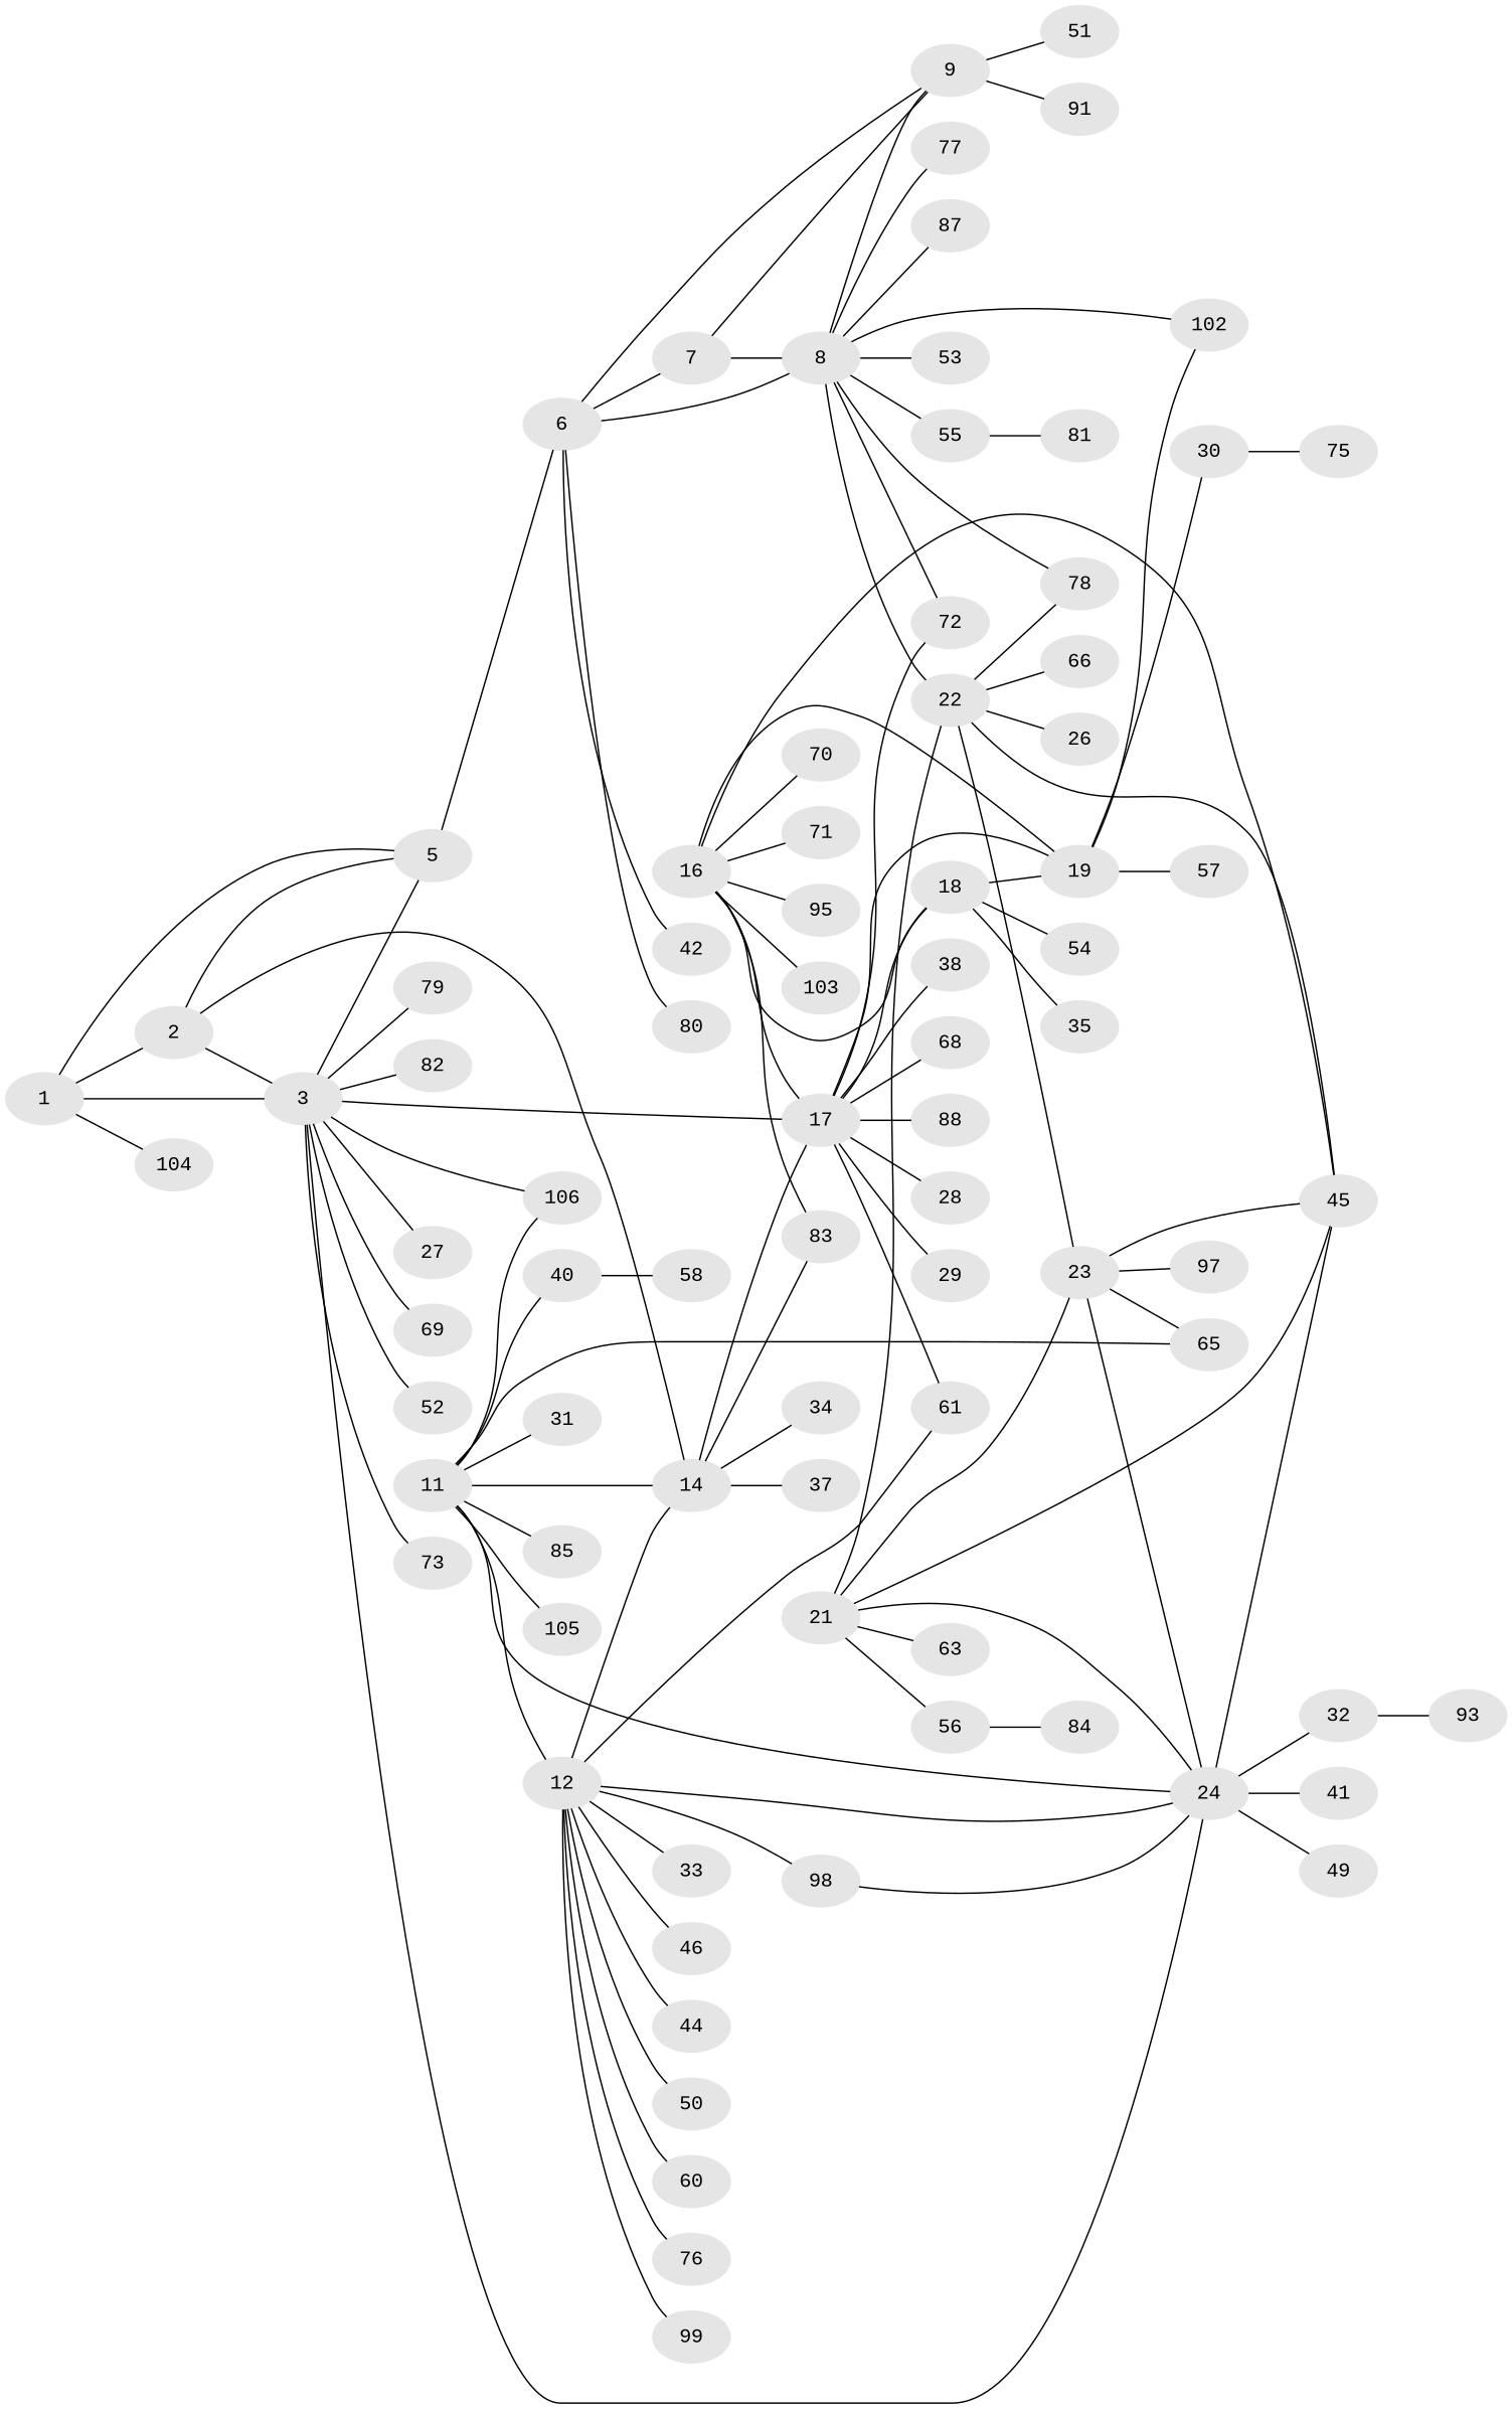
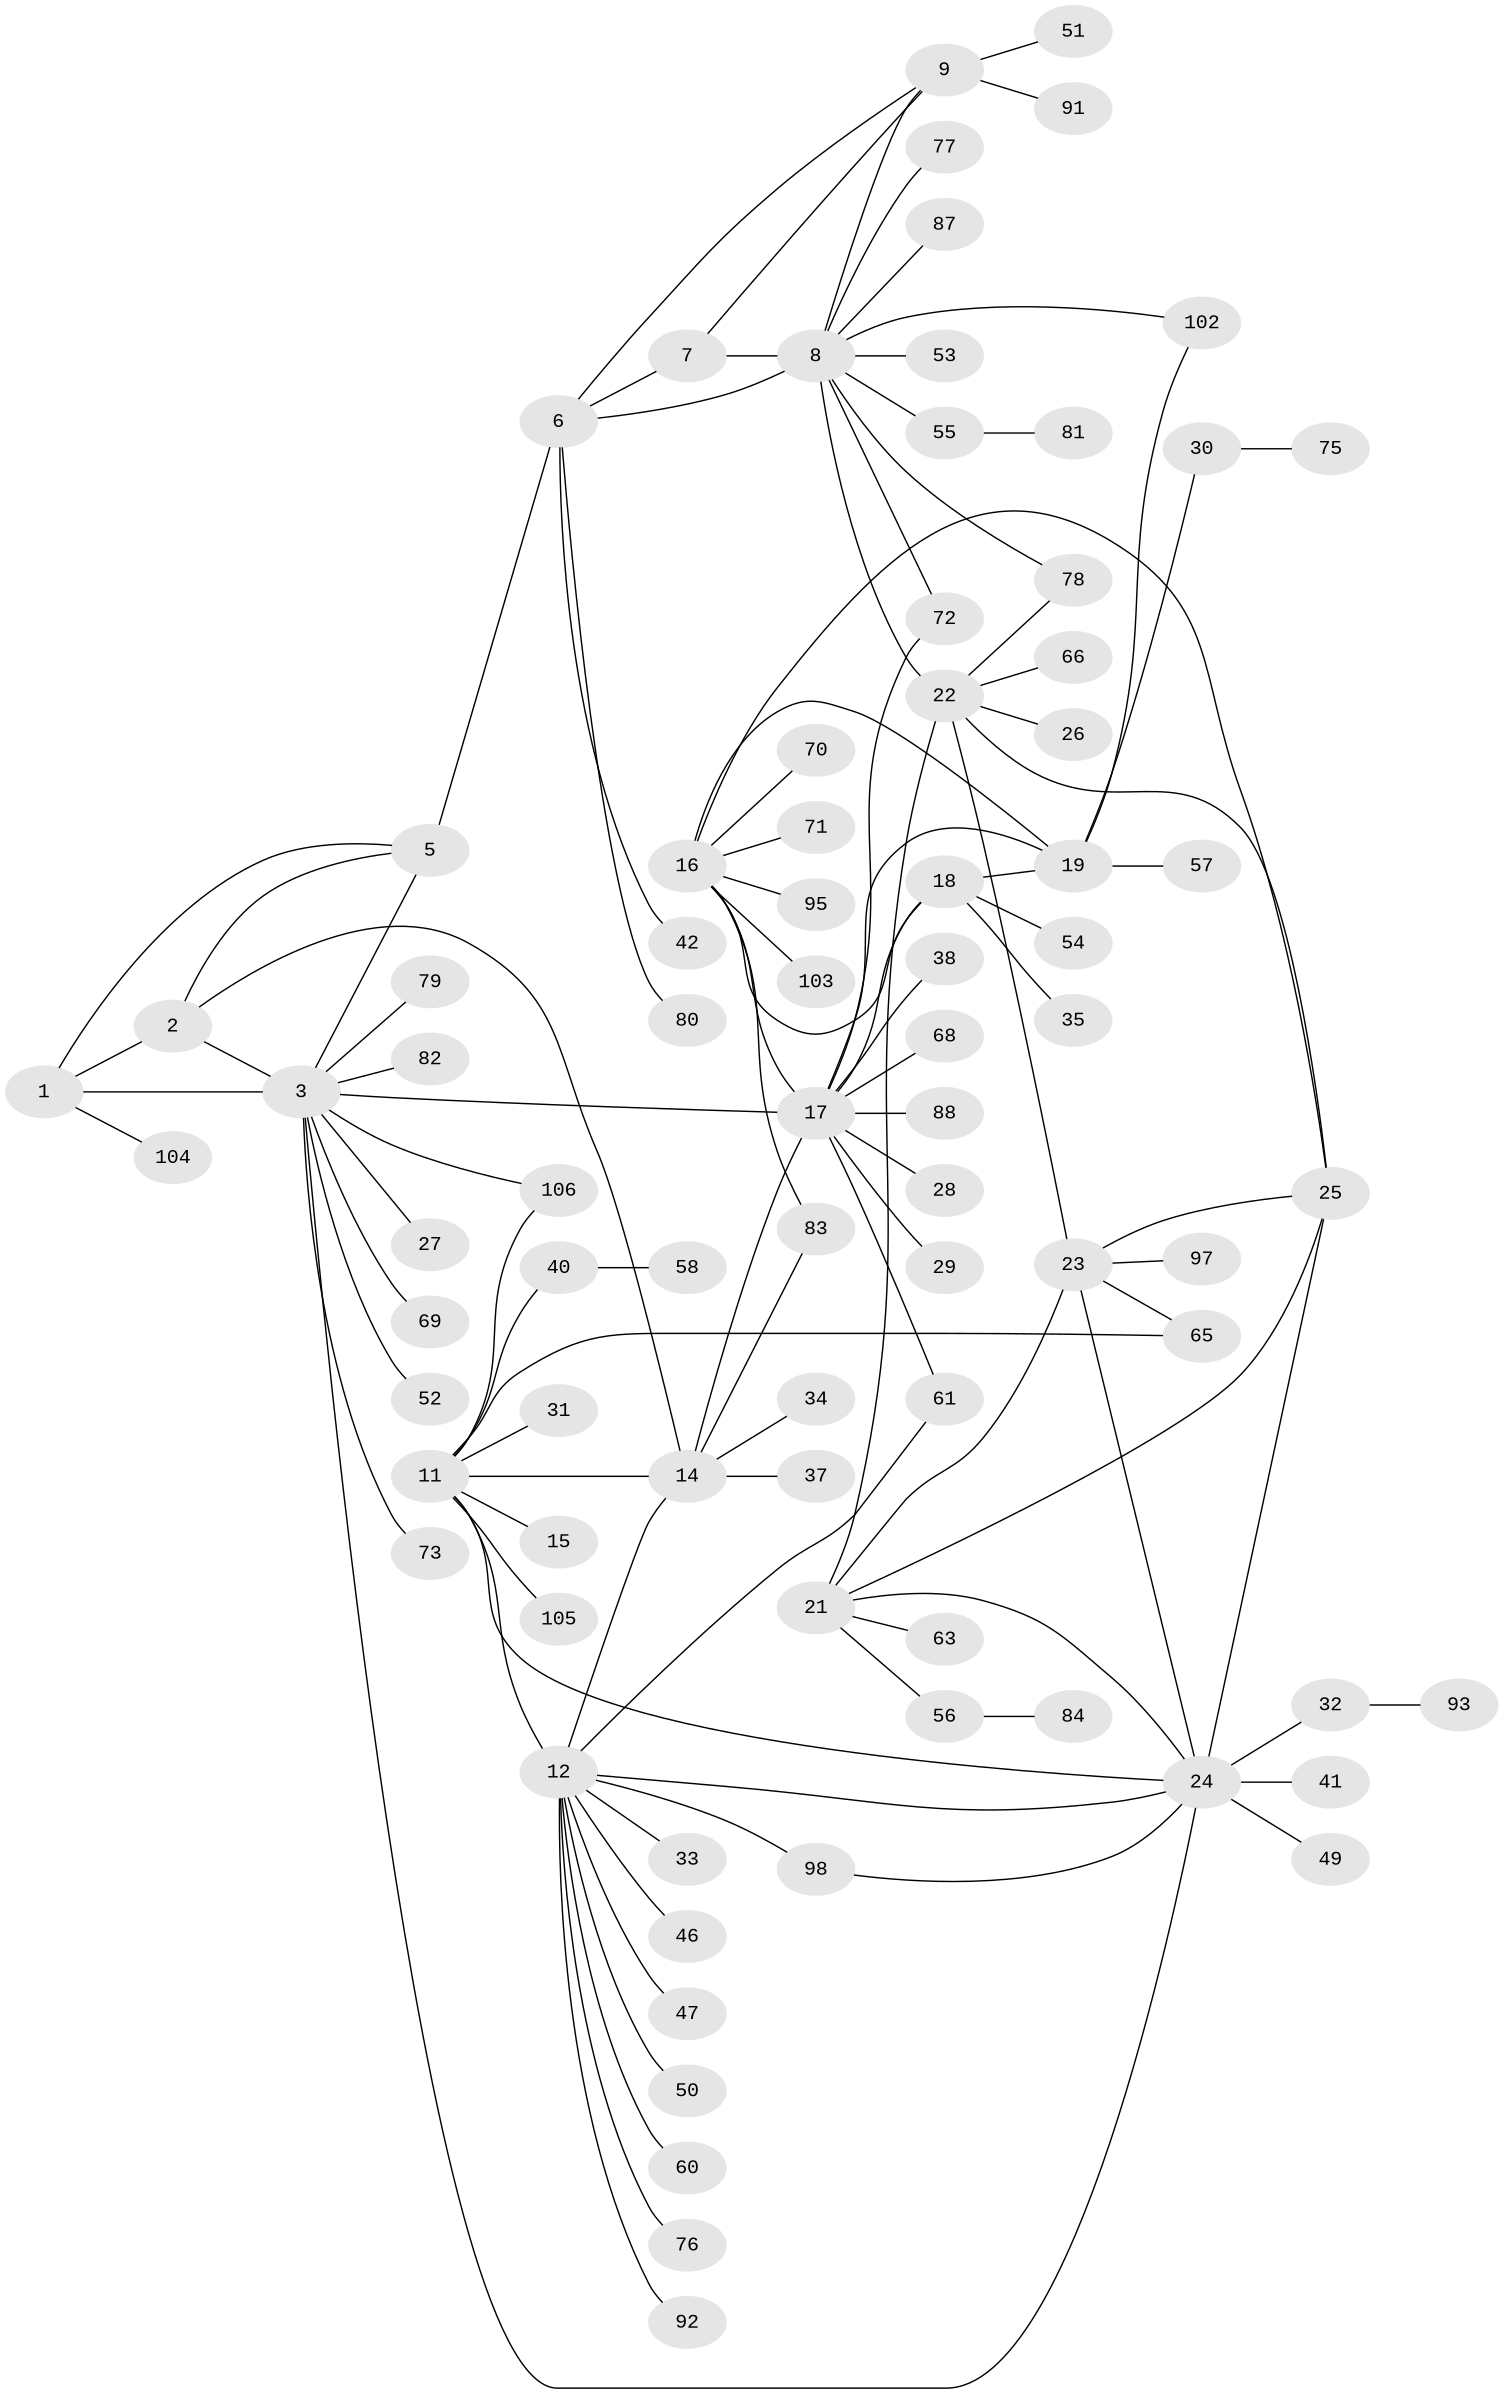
  graph {
    fontname="Liberation Mono"
    rankdir=LR
    node [color=gray90 fontname="Liberation Mono" style=filled]
    edge [fontname="Liberation Mono"]
    1 [super="+62"]
    2 [super="+92"]
    3 [super="+5"]
    n4 [label=5 super="+74"]
    104
    14 [super="+15"]
    17 [super="+20"]
    24 [super="+59"]
    27
    n10 [label=69]
    52
    73
    79
    82
    106
    6 [super="+86"]
    34
    37
    83
    18 [super="+48"]
    72
    61
    19 [super="+45"]
    28
    29
    38
    68
    88 [super="+90"]
-   25 [label=45]
+   25
    32
    41
    49
    7
    8 [super="+10"]
    9 [super="+69"]
    42
    80
    22 [super="+64"]
    53
    55 [super="+67"]
    77
    78
    87
    102
    51
    91
    35
    54
    23 [super="+44"]
    26 [super="+96"]
    66
    81
    12 [super="+13"]
    33
    46
-   47 [label=44]
+   47
    50
    60 [super="+101"]
    76
    98
-   99
+   99 [label=92]
    11 [super="+43"]
    31 [super="+94"]
    40
    65
-   85
+   85 [label=15]
    105
    58
    16 [super="+36"]
    70
    71
    95
    103
    30
    57
    75
    21 [super="+100"]
    56
    63
    97
    84
    93
    1 -- 2
    1 -- 3 [weight=2]
    1 -- n4
    1 -- 104
    2 -- 3 [weight=2]
    2 -- n4
    2 -- 14
    3 -- n4 [weight=2]
    3 -- 17
    3 -- 24
    3 -- 27
    3 -- n10
    3 -- 52
    3 -- 73
    3 -- 79
    3 -- 82
    3 -- 106
    n4 -- 6
    14 -- 17
    14 -- 34
    14 -- 37
    14 -- 83
    17 -- 18 [weight=2]
    17 -- 72
    17 -- 61
    17 -- 19 [weight=2]
    17 -- 28
    17 -- 29
    17 -- 38
    17 -- 68
    17 -- 88
    24 -- 25
    24 -- 32
    24 -- 41
    24 -- 49
    6 -- 7
    6 -- 8 [weight=2]
    6 -- 9
    6 -- 42
    6 -- 80
    18 -- 19
    18 -- 35
    18 -- 54
    19 -- 102
    19 -- 30
    19 -- 57
    32 -- 93
    7 -- 8 [weight=2]
    7 -- 9
    8 -- 72
    8 -- 9 [weight=2]
    8 -- 22
    8 -- 53
    8 -- 55
    8 -- 77
    8 -- 78
    8 -- 87
    8 -- 102
    9 -- 51
    9 -- 91
    22 -- 25
    22 -- 78
    22 -- 23
    22 -- 26
    22 -- 66
    55 -- 81
    23 -- 24
    23 -- 25
    23 -- 65
    23 -- 97
    12 -- 14 [weight=4]
    12 -- 24
    12 -- 61
    12 -- 33
    12 -- 46
    12 -- 47
    12 -- 50
    12 -- 60
    12 -- 76
    12 -- 98
    12 -- 99
    98 -- 24
    11 -- 14 [weight=2]
    11 -- 24
    11 -- 106
    11 -- 12 [weight=2]
    11 -- 31
    11 -- 40
    11 -- 65
    11 -- 85
    11 -- 105
    40 -- 58
    16 -- 17 [weight=2]
    16 -- 83
    16 -- 18
    16 -- 19
    16 -- 25
    16 -- 70
    16 -- 71
    16 -- 95
    16 -- 103
    30 -- 75
    21 -- 24
    21 -- 25
    21 -- 22
    21 -- 23
    21 -- 56
    21 -- 63
    56 -- 84
  }
